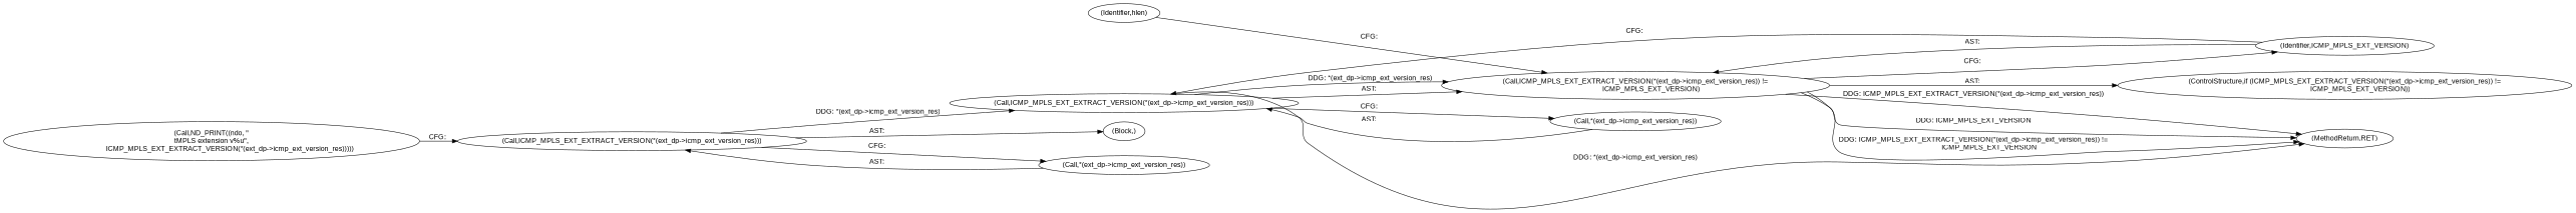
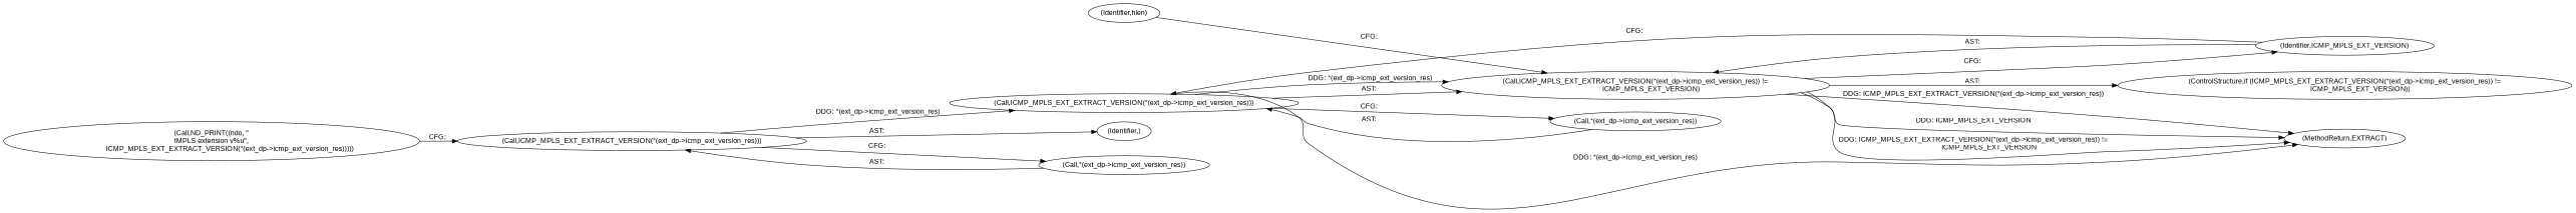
  digraph {
    fontname="Liberation Sans"
    rankdir=LR
    node [fontname="Liberation Sans"]
    edge [fontname="Liberation Sans"]
    n1 [label="(Call,ICMP_MPLS_EXT_EXTRACT_VERSION(*(ext_dp->icmp_ext_version_res)))"]
    n2 [label="(Call,ICMP_MPLS_EXT_EXTRACT_VERSION(*(ext_dp->icmp_ext_version_res)) !=\n                ICMP_MPLS_EXT_VERSION)"]
-   n3 [label="(MethodReturn,RET)"]
+   n3 [label="(MethodReturn,EXTRACT)"]
    n4 [label="(Call,*(ext_dp->icmp_ext_version_res))"]
    n5 [label="(Identifier,ICMP_MPLS_EXT_VERSION)"]
    n6 [label="(ControlStructure,if (ICMP_MPLS_EXT_EXTRACT_VERSION(*(ext_dp->icmp_ext_version_res)) !=\n                ICMP_MPLS_EXT_VERSION))"]
    n7 [label="(Call,ICMP_MPLS_EXT_EXTRACT_VERSION(*(ext_dp->icmp_ext_version_res)))"]
-   n8 [label="(Block,)"]
+   n8 [label="(Identifier,)"]
    n9 [label="(Call,*(ext_dp->icmp_ext_version_res))"]
    n10 [label="(Identifier,hlen)"]
    n11 [label="(Call,ND_PRINT((ndo, \"\n\tMPLS extension v%u\",\n                   ICMP_MPLS_EXT_EXTRACT_VERSION(*(ext_dp->icmp_ext_version_res)))))"]
    n1 -> n2 [label="AST: "]
    n1 -> n2 [label="DDG: *(ext_dp->icmp_ext_version_res)"]
    n1 -> n3 [label="DDG: *(ext_dp->icmp_ext_version_res)"]
    n1 -> n4 [label="CFG: "]
    n2 -> n3 [label="DDG: ICMP_MPLS_EXT_VERSION"]
    n2 -> n3 [label="DDG: ICMP_MPLS_EXT_EXTRACT_VERSION(*(ext_dp->icmp_ext_version_res)) !=\n                ICMP_MPLS_EXT_VERSION"]
    n2 -> n3 [label="DDG: ICMP_MPLS_EXT_EXTRACT_VERSION(*(ext_dp->icmp_ext_version_res))"]
    n2 -> n5 [label="CFG: "]
    n2 -> n6 [label="AST: "]
    n4 -> n1 [label="AST: "]
    n5 -> n1 [label="CFG: "]
    n5 -> n2 [label="AST: "]
    n7 -> n1 [label="DDG: *(ext_dp->icmp_ext_version_res)"]
    n7 -> n8 [label="AST: "]
    n7 -> n9 [label="CFG: "]
    n9 -> n7 [label="AST: "]
    n10 -> n2 [label="CFG: "]
    n11 -> n7 [label="CFG: "]
  }
